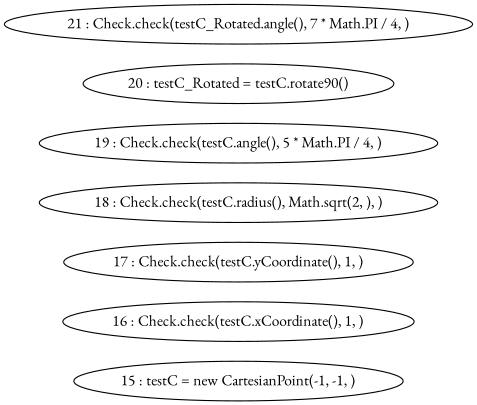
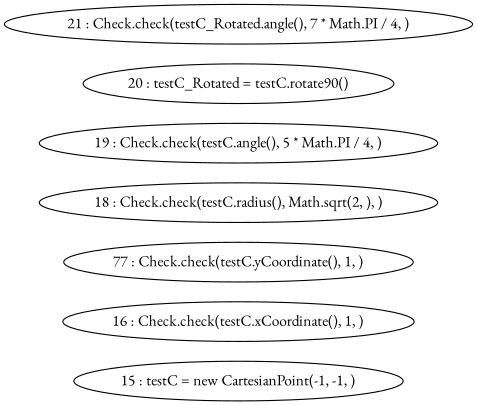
  digraph {
    rankdir=LR
    fontname="EB Garamond"
    node [fontname="EB Garamond"]
    "15 : testC = new CartesianPoint(-1, -1, )"
    "16 : Check.check(testC.xCoordinate(), 1, )"
-   "17 : Check.check(testC.yCoordinate(), 1, )"
+   "17 : Check.check(testC.yCoordinate(), 1, )" [label="77 : Check.check(testC.yCoordinate(), 1, )"]
    "18 : Check.check(testC.radius(), Math.sqrt(2, ), )"
    "19 : Check.check(testC.angle(), 5 * Math.PI / 4, )"
    "20 : testC_Rotated = testC.rotate90()"
    "21 : Check.check(testC_Rotated.angle(), 7 * Math.PI / 4, )"
  }
